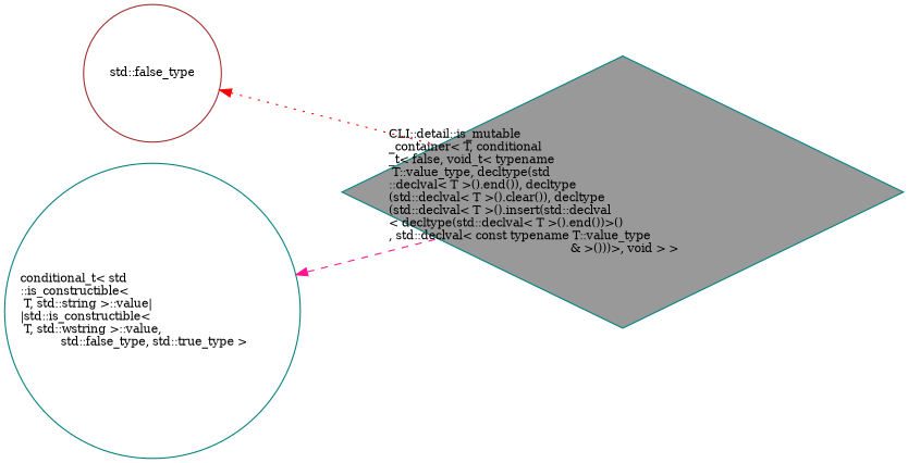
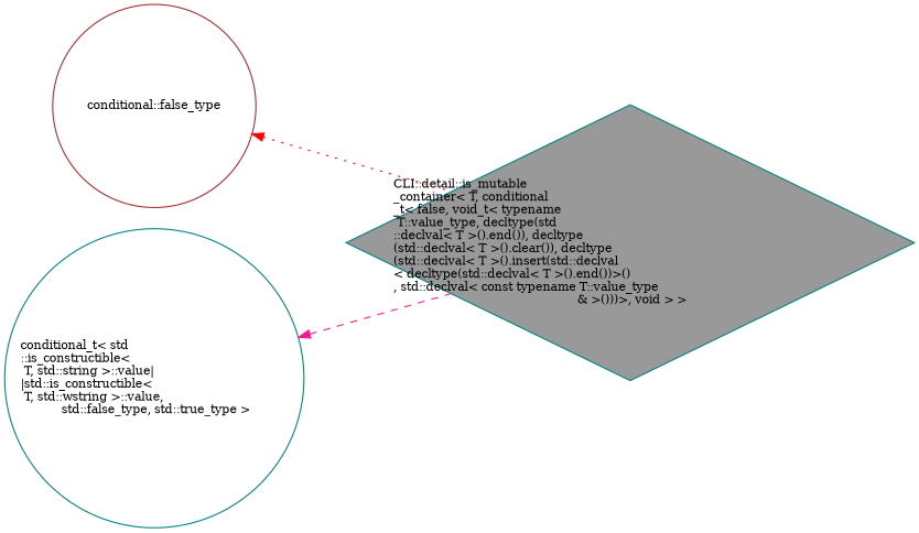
  digraph {
    rankdir=LR
    fontname="DejaVu Serif"
    node [color=teal fillcolor=white fontname="DejaVu Serif" fontsize=10 shape=circle style=filled]
    edge [dir=back fontname="DejaVu Serif" fontsize=10 labelfontname=Helvetica labelfontsize=10]
    n1 [fillcolor=grey60 fontcolor=black height=0.2 label="CLI::detail::is_mutable\l_container\< T, conditional\l_t\< false, void_t\< typename\l T::value_type, decltype(std\l::declval\< T \>().end()), decltype\l(std::declval\< T \>().clear()), decltype\l(std::declval\< T \>().insert(std::declval\l\< decltype(std::declval\< T \>().end())\>()\l, std::declval\< const typename T::value_type\l & \>()))\>, void \> \>" shape=diamond width=0.4]
-   n2 [color=brown height=0.2 label="std::false_type" width=0.4]
+   n2 [color=brown height=0.2 label="conditional::false_type" width=0.4]
    n3 [height=0.2 label="conditional_t\< std\l::is_constructible\<\l T, std::string \>::value\|\l\|std::is_constructible\<\l T, std::wstring \>::value,\l std::false_type, std::true_type \>" width=0.4]
    n2 -> n1 [color=red style=dotted]
    n3 -> n1 [color=deeppink style=dashed]
  }
